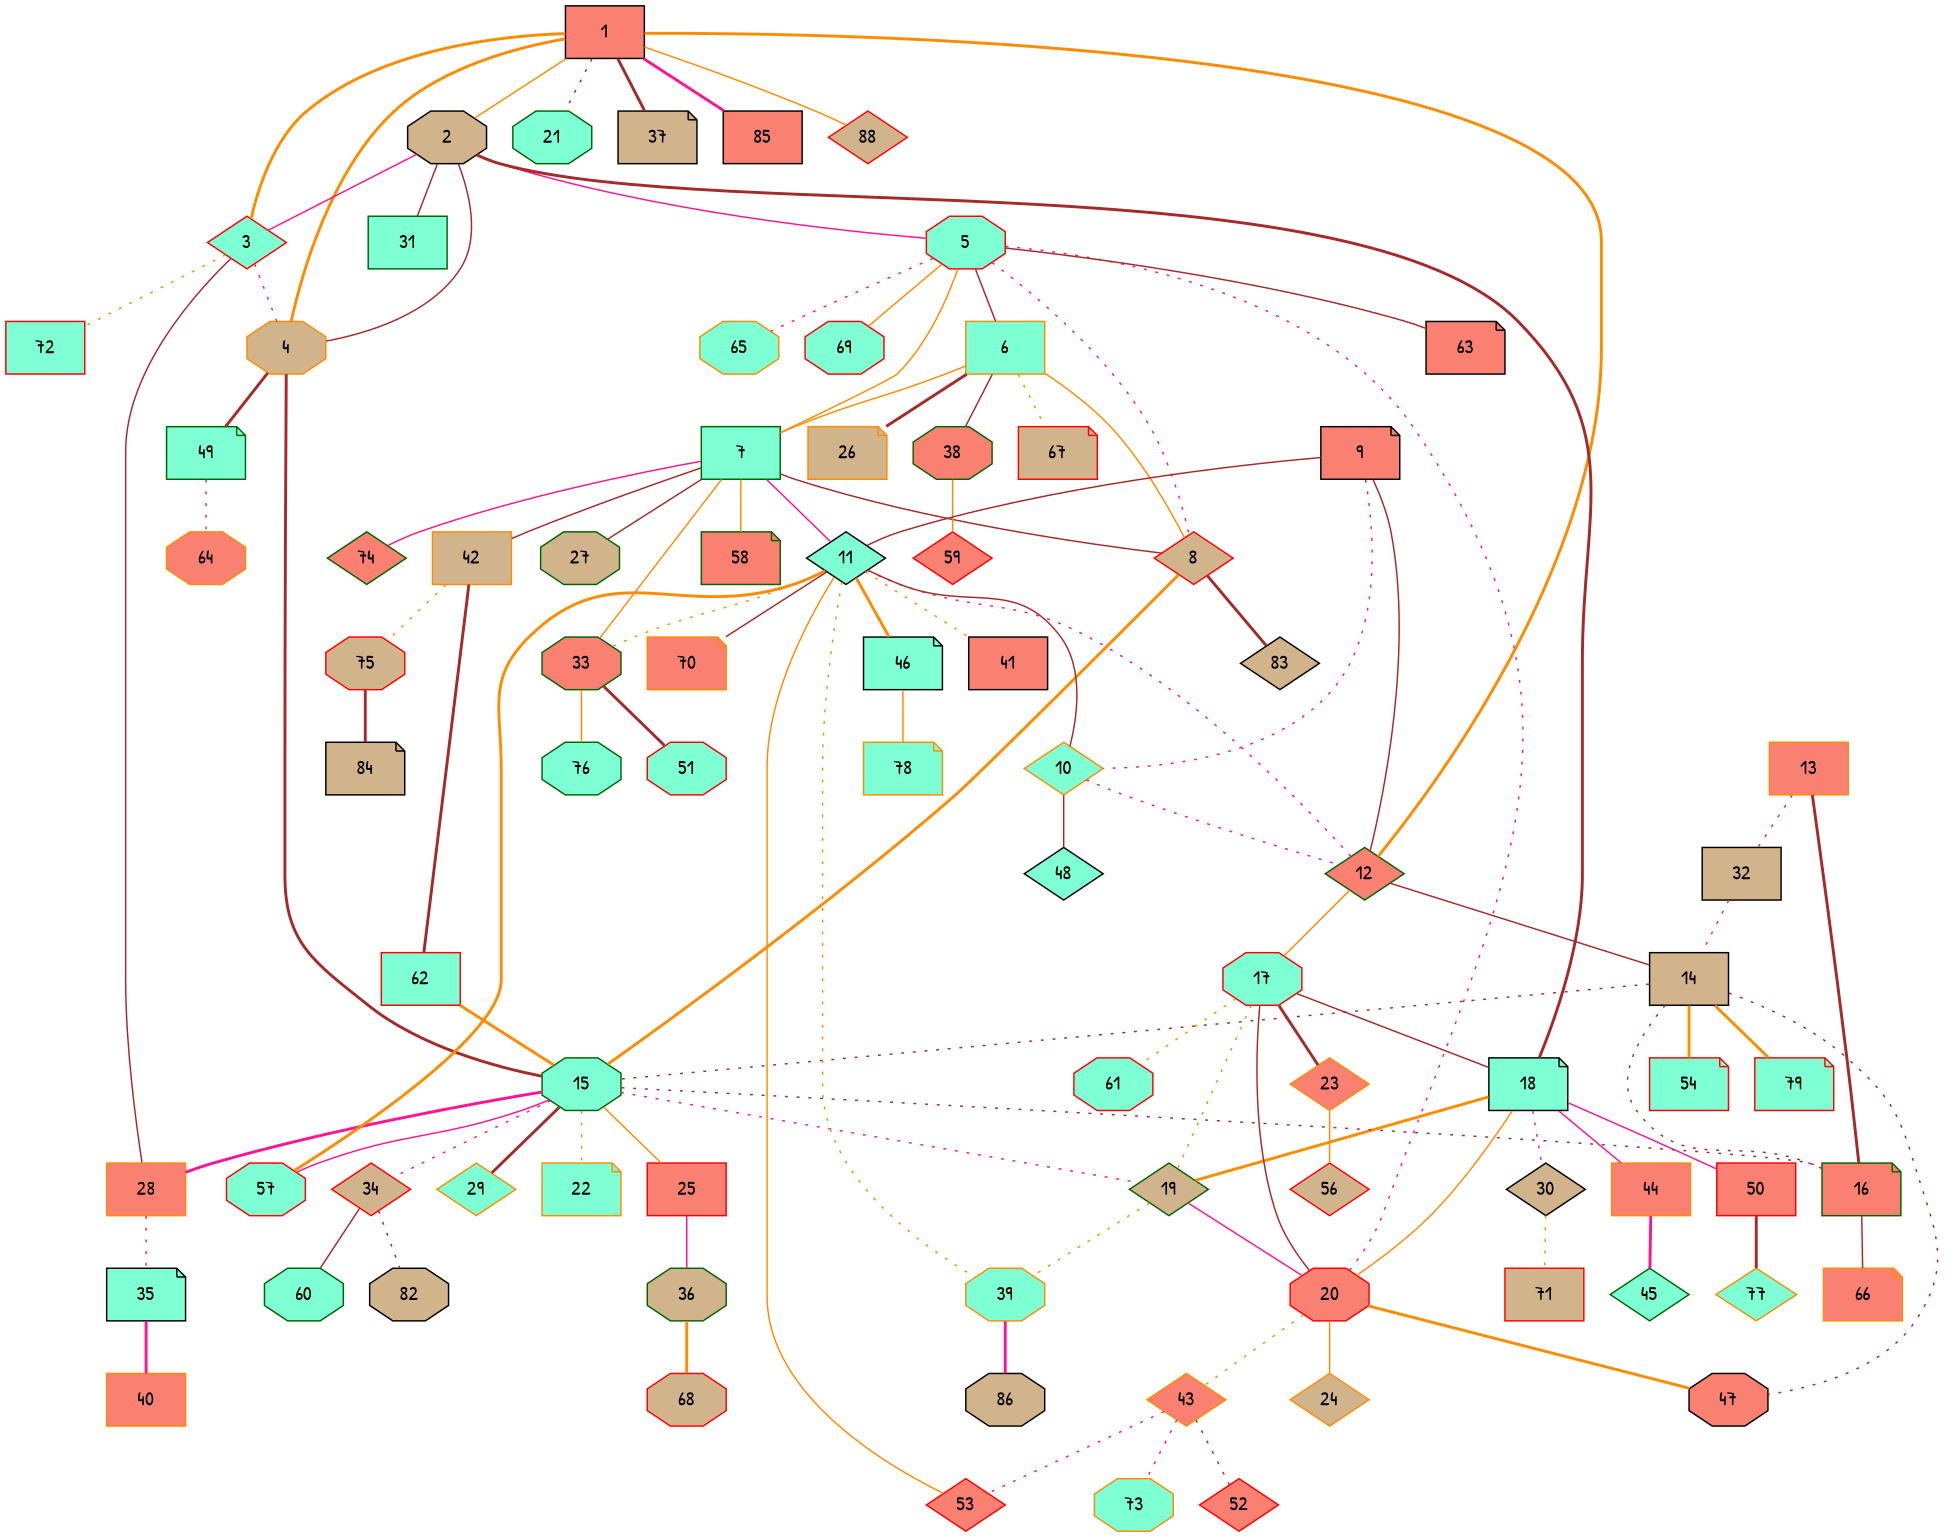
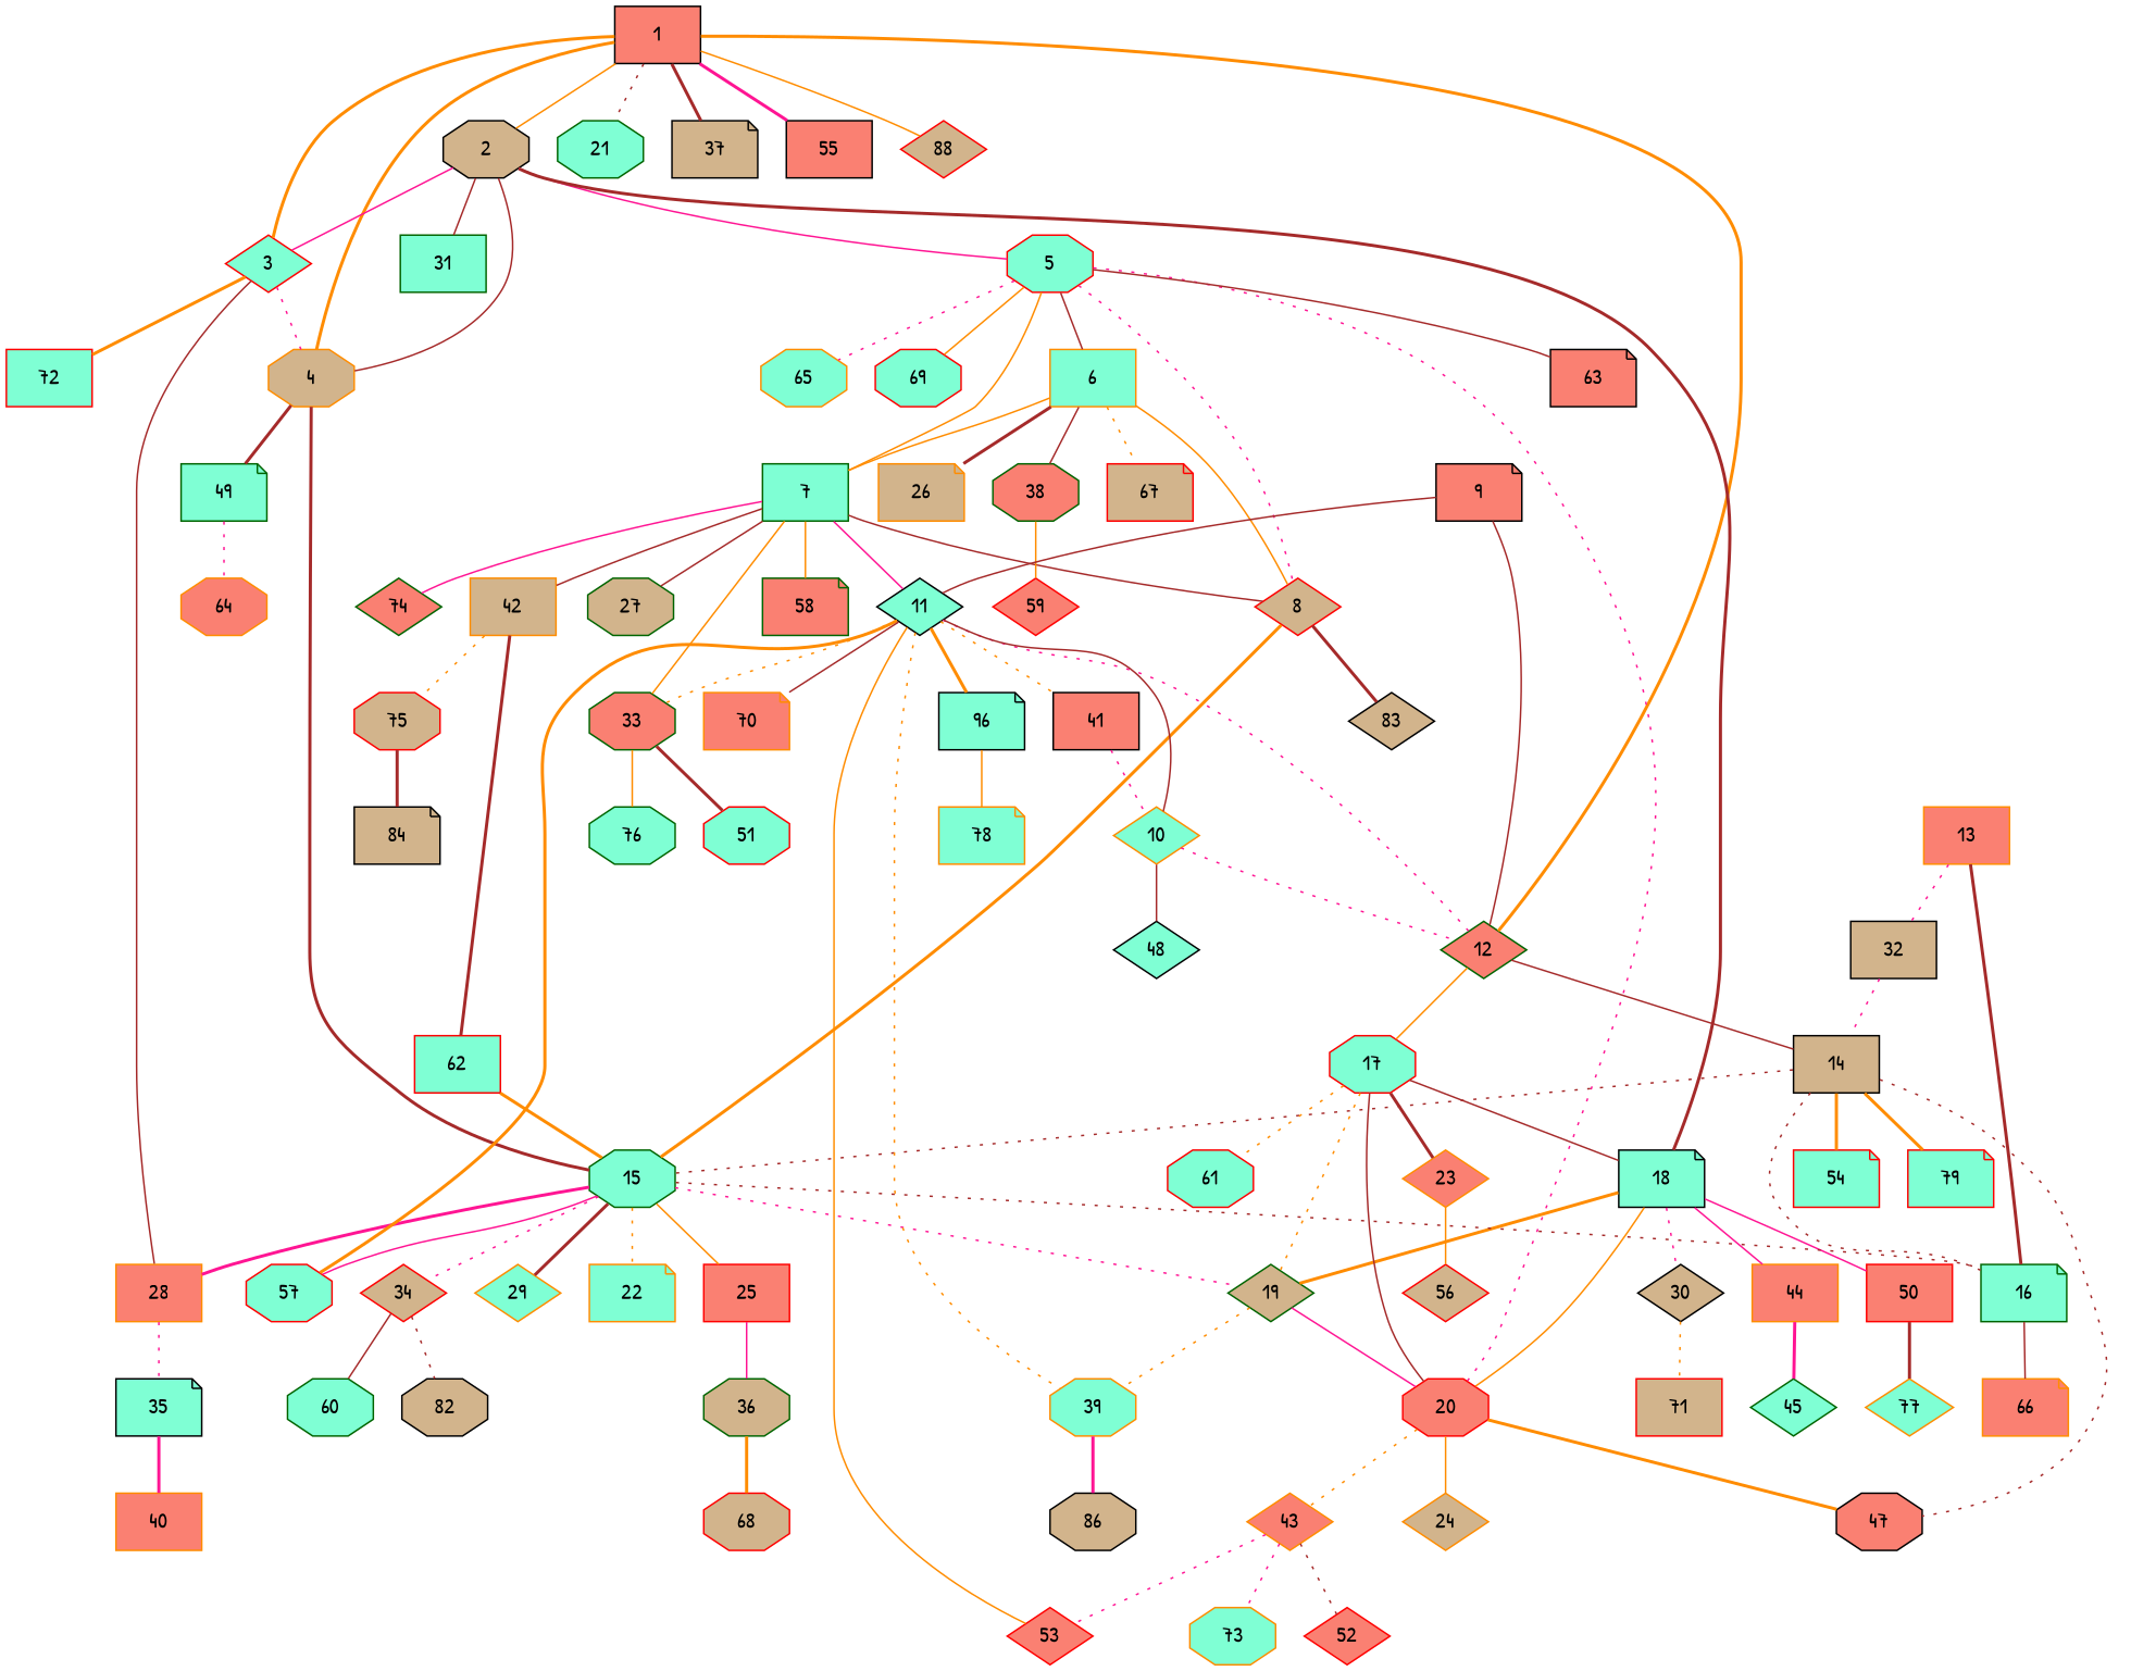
  graph {
    fontname="Patrick Hand"
    node [color=red fillcolor=aquamarine fontname="Patrick Hand" shape=octagon style=filled]
    edge [color=darkorange fontname="Patrick Hand" style=solid]
    1 [color=black fillcolor=salmon shape=box]
    2 [color=black fillcolor=tan]
    3 [shape=diamond]
    4 [color=darkorange fillcolor=tan]
    21 [color=darkgreen]
    37 [color=black fillcolor=tan shape=note]
-   55 [color=black fillcolor=salmon shape=box label=85]
+   55 [color=black fillcolor=salmon shape=box]
    n8 [fillcolor=tan label=88 shape=diamond]
    12 [color=darkgreen fillcolor=salmon shape=diamond]
    5
    18 [color=black shape=note]
    31 [color=darkgreen shape=box]
    28 [color=darkorange fillcolor=salmon shape=box]
    72 [shape=box]
    15 [color=darkgreen]
    49 [color=darkgreen shape=note]
    6 [color=darkorange shape=box]
    7 [color=darkgreen shape=box]
    8 [fillcolor=tan shape=diamond]
    20 [fillcolor=salmon]
    63 [color=black fillcolor=salmon shape=note]
    65 [color=darkorange]
    69
    14 [color=black fillcolor=tan shape=box]
    17
    19 [color=darkgreen fillcolor=tan shape=diamond]
    30 [color=black fillcolor=tan shape=diamond]
    44 [color=darkorange fillcolor=salmon shape=box]
    50 [fillcolor=salmon shape=box]
    35 [color=black shape=note]
    57
-   16 [color=darkgreen fillcolor=salmon shape=note]
+   16 [color=darkgreen shape=note]
    22 [color=darkorange shape=note]
    25 [fillcolor=salmon shape=box]
    29 [color=darkorange shape=diamond]
    34 [fillcolor=tan shape=diamond]
    64 [color=darkorange fillcolor=salmon]
    26 [color=darkorange fillcolor=tan shape=note]
    38 [color=darkgreen fillcolor=salmon]
    67 [fillcolor=tan shape=note]
    11 [color=black shape=diamond]
    27 [color=darkgreen fillcolor=tan]
    33 [color=darkgreen fillcolor=salmon]
    42 [color=darkorange fillcolor=tan shape=box]
    58 [color=darkgreen fillcolor=salmon shape=note]
    74 [color=darkgreen fillcolor=salmon shape=diamond]
    83 [color=black fillcolor=tan shape=diamond]
    47 [color=black fillcolor=salmon]
    24 [color=darkorange fillcolor=tan shape=diamond]
    43 [color=darkorange fillcolor=salmon shape=diamond]
    59 [fillcolor=salmon shape=diamond]
    39 [color=darkorange]
    41 [color=black fillcolor=salmon shape=box]
-   46 [color=black shape=note]
+   46 [color=black shape=note label=96]
    53 [fillcolor=salmon shape=diamond]
    70 [color=darkorange fillcolor=salmon shape=note]
    51
    76 [color=darkgreen]
    62 [shape=box]
    75 [fillcolor=tan]
    9 [color=black fillcolor=salmon shape=note]
    10 [color=darkorange shape=diamond]
    48 [color=black shape=diamond]
    n64 [color=black fillcolor=tan label=86]
    78 [color=darkorange shape=note]
    54 [shape=note]
    79 [shape=note]
    23 [color=darkorange fillcolor=salmon shape=diamond]
    61
    13 [color=darkorange fillcolor=salmon shape=box]
    32 [color=black fillcolor=tan shape=box]
    66 [color=darkorange fillcolor=salmon shape=note]
    36 [color=darkgreen fillcolor=tan]
    60 [color=darkgreen]
    82 [color=black fillcolor=tan]
    56 [fillcolor=tan shape=diamond]
    71 [fillcolor=tan shape=box]
    45 [color=darkgreen shape=diamond]
    77 [color=darkorange shape=diamond]
    52 [fillcolor=salmon shape=diamond]
    73 [color=darkorange]
    68 [fillcolor=tan]
    40 [color=darkorange fillcolor=salmon shape=box]
    84 [color=black fillcolor=tan shape=note]
    1 -- 2
    1 -- 3 [style=bold]
    1 -- 4 [style=bold]
    1 -- 21 [color=brown style=dotted]
    1 -- 37 [color=brown style=bold]
    1 -- 55 [color=deeppink style=bold]
    1 -- n8
    1 -- 12 [style=bold]
    2 -- 3 [color=deeppink]
    2 -- 4 [color=brown]
    2 -- 5 [color=deeppink]
    2 -- 18 [color=brown style=bold]
    2 -- 31 [color=brown]
    3 -- 4 [color=deeppink style=dotted]
    3 -- 28 [color=brown]
-   3 -- 72 [style=dotted]
+   3 -- 72 [style=bold]
    4 -- 15 [color=brown style=bold]
    4 -- 49 [color=brown style=bold]
    12 -- 14 [color=brown]
    12 -- 17
    5 -- 6 [color=brown]
    5 -- 7
    5 -- 8 [color=deeppink style=dotted]
    5 -- 20 [color=deeppink style=dotted]
    5 -- 63 [color=brown]
    5 -- 65 [color=deeppink style=dotted]
    5 -- 69
    18 -- 20
    18 -- 19 [style=bold]
    18 -- 30 [color=deeppink style=dotted]
    18 -- 44 [color=deeppink]
    18 -- 50 [color=deeppink]
    28 -- 35 [color=deeppink style=dotted]
    15 -- 28 [color=deeppink style=bold]
    15 -- 19 [color=deeppink style=dotted]
    15 -- 57 [color=deeppink]
    15 -- 16 [color=brown style=dotted]
    15 -- 22 [style=dotted]
    15 -- 25
    15 -- 29 [color=brown style=bold]
    15 -- 34 [color=deeppink style=dotted]
    49 -- 64 [color=deeppink style=dotted]
    6 -- 7
    6 -- 8
    6 -- 26 [color=brown style=bold]
    6 -- 38 [color=brown]
    6 -- 67 [style=dotted]
    7 -- 8 [color=brown]
    7 -- 11 [color=deeppink]
    7 -- 27 [color=brown]
    7 -- 33
    7 -- 42 [color=brown]
    7 -- 58
    7 -- 74 [color=deeppink]
    8 -- 15 [style=bold]
    8 -- 83 [color=brown style=bold]
    20 -- 47 [style=bold]
    20 -- 24
    20 -- 43 [style=dotted]
    14 -- 15 [color=brown style=dotted]
    14 -- 16 [color=brown style=dotted]
    14 -- 47 [color=brown style=dotted]
    14 -- 54 [style=bold]
    14 -- 79 [style=bold]
    17 -- 18 [color=brown]
    17 -- 20 [color=brown]
    17 -- 19 [style=dotted]
    17 -- 23 [color=brown style=bold]
    17 -- 61 [style=dotted]
    19 -- 20 [color=deeppink]
    19 -- 39 [style=dotted]
    30 -- 71 [style=dotted]
    44 -- 45 [color=deeppink style=bold]
    50 -- 77 [color=brown style=bold]
    35 -- 40 [color=deeppink style=bold]
    16 -- 66 [color=brown]
    25 -- 36 [color=deeppink]
    34 -- 60 [color=brown]
    34 -- 82 [color=brown style=dotted]
    38 -- 59
    11 -- 12 [color=deeppink style=dotted]
    11 -- 57 [style=bold]
    11 -- 33 [style=dotted]
    11 -- 39 [style=dotted]
    11 -- 41 [style=dotted]
    11 -- 46 [style=bold]
    11 -- 53
    11 -- 70 [color=brown]
    33 -- 51 [color=brown style=bold]
    33 -- 76
    42 -- 62 [color=brown style=bold]
    42 -- 75 [style=dotted]
    43 -- 53 [color=deeppink style=dotted]
    43 -- 52 [color=brown style=dotted]
    43 -- 73 [color=deeppink style=dotted]
    39 -- n64 [color=deeppink style=bold]
    46 -- 78
    62 -- 15 [style=bold]
    75 -- 84 [color=brown style=bold]
    9 -- 12 [color=brown]
    9 -- 11 [color=brown]
-   9 -- 10 [color=deeppink style=dotted]
+   41 -- 10 [color=deeppink style=dotted]
    10 -- 12 [color=deeppink style=dotted]
    10 -- 11 [color=brown]
    10 -- 48 [color=brown]
    23 -- 56
    13 -- 16 [color=brown style=bold]
    13 -- 32 [color=deeppink style=dotted]
    32 -- 14 [color=deeppink style=dotted]
    36 -- 68 [style=bold]
  }
